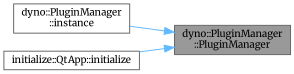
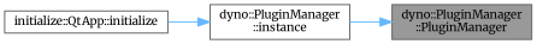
  digraph {
    fontname=Merriweather
    rankdir=RL
    node [color=grey40 fillcolor=white fontname=Merriweather fontsize=10 shape=box style=filled]
    edge [color=steelblue1 dir=back fontname=Merriweather fontsize=10 labelfontname=Helvetica labelfontsize=10 style=solid]
    n1 [color=gray40 fillcolor=grey60 fontcolor=black height=0.2 label="dyno::PluginManager\l::PluginManager" width=0.4]
    n2 [height=0.2 label="dyno::PluginManager\l::instance" width=0.4]
    n3 [height=0.2 label="initialize::QtApp::initialize" width=0.4]
    n1 -> n2
-   n1 -> n3
+   n2 -> n3
  }
